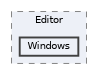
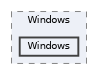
  digraph {
    compound=true
    n1 [color=grey25 fillcolor="#edf0f7" fontname=Helvetica fontsize=10 height=0.2 label=Windows shape=box style="filled,bold" width=0.4]
    subgraph cluster_1 {
      bgcolor="#edf0f7"
      fontname=Helvetica
      fontsize=10
-     label=Editor
+     label=Windows
      pencolor=grey50
      style="filled,dashed"
      n1
    }
  }
